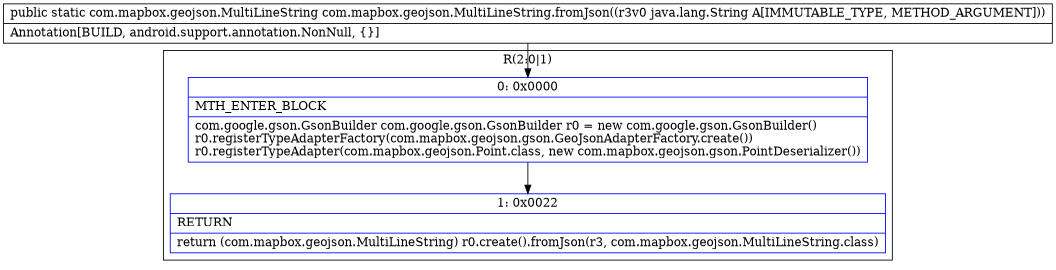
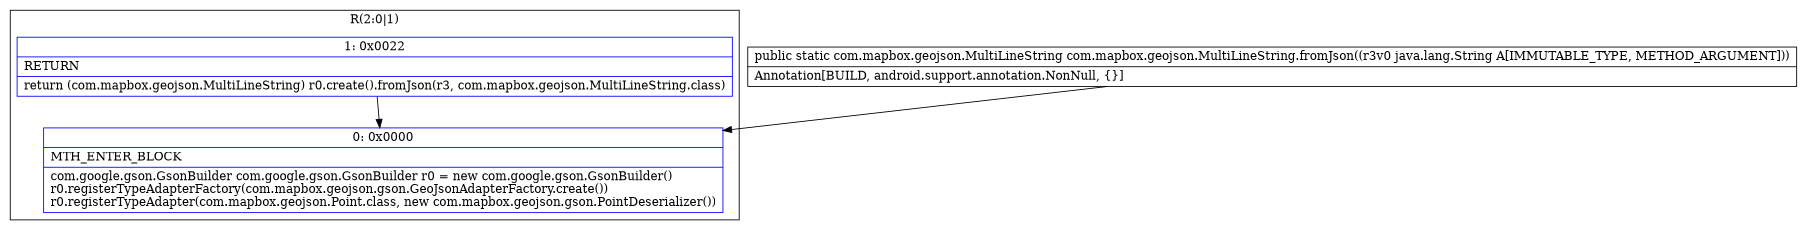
  digraph {
    node [color=blue shape=record]
    n1 [label="{0\:\ 0x0000|MTH_ENTER_BLOCK\l|com.google.gson.GsonBuilder com.google.gson.GsonBuilder r0 = new com.google.gson.GsonBuilder()\lr0.registerTypeAdapterFactory(com.mapbox.geojson.gson.GeoJsonAdapterFactory.create())\lr0.registerTypeAdapter(com.mapbox.geojson.Point.class, new com.mapbox.geojson.gson.PointDeserializer())\l}"]
    n2 [label="{1\:\ 0x0022|RETURN\l|return (com.mapbox.geojson.MultiLineString) r0.create().fromJson(r3, com.mapbox.geojson.MultiLineString.class)\l}"]
    n3 [label="{public static com.mapbox.geojson.MultiLineString com.mapbox.geojson.MultiLineString.fromJson((r3v0 java.lang.String A[IMMUTABLE_TYPE, METHOD_ARGUMENT]))  | Annotation[BUILD, android.support.annotation.NonNull, \{\}]\l}" color=""]
    subgraph cluster_1 {
      label="R(2:0|1)"
      n1
      n2
    }
-   n1 -> n2
+   n2 -> n1
    n3 -> n1
  }
